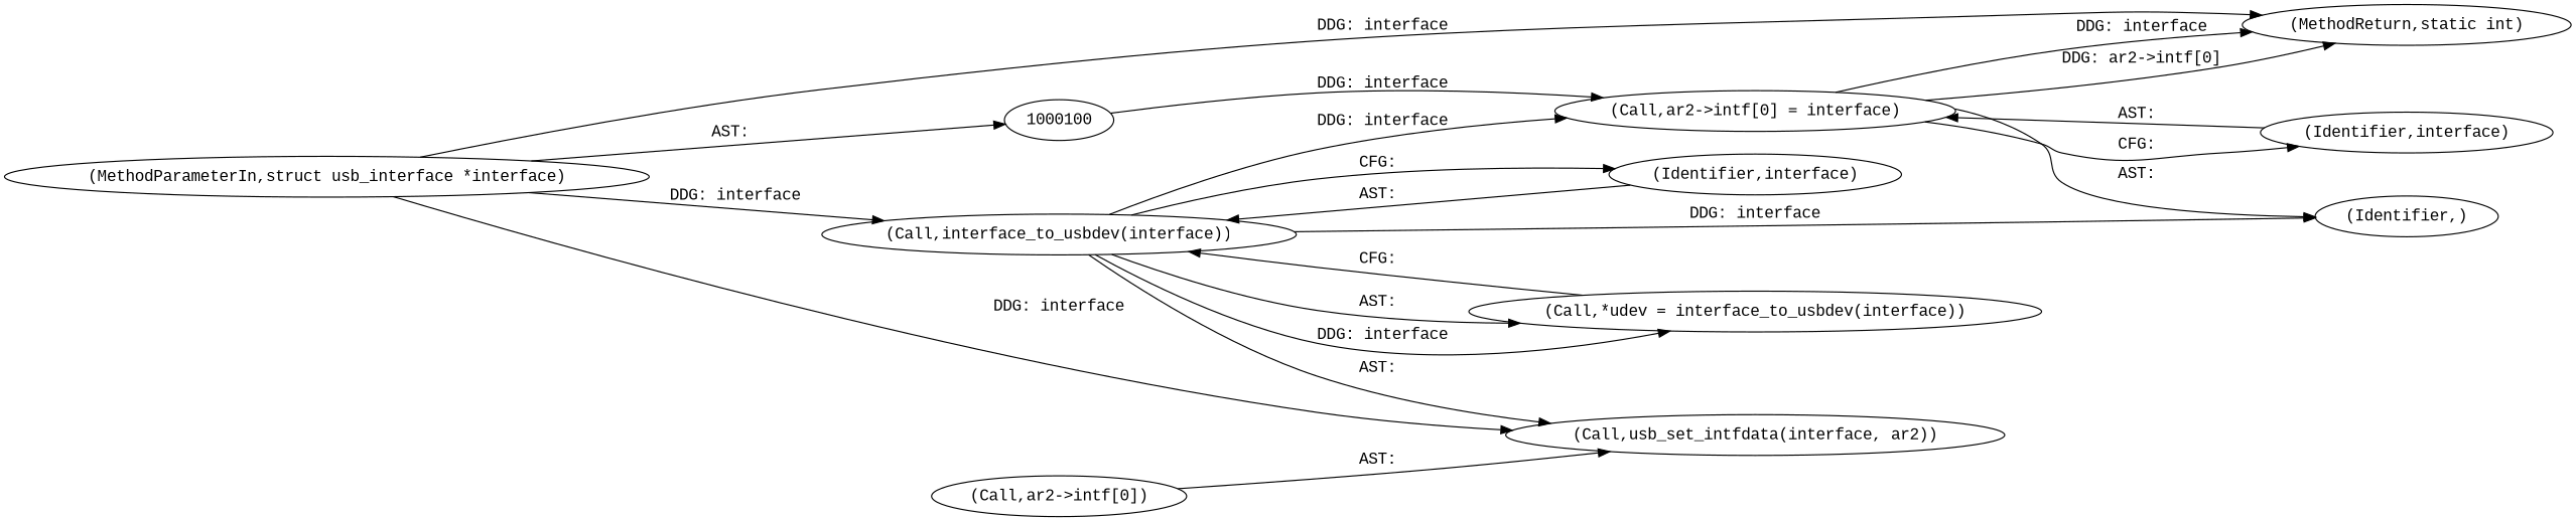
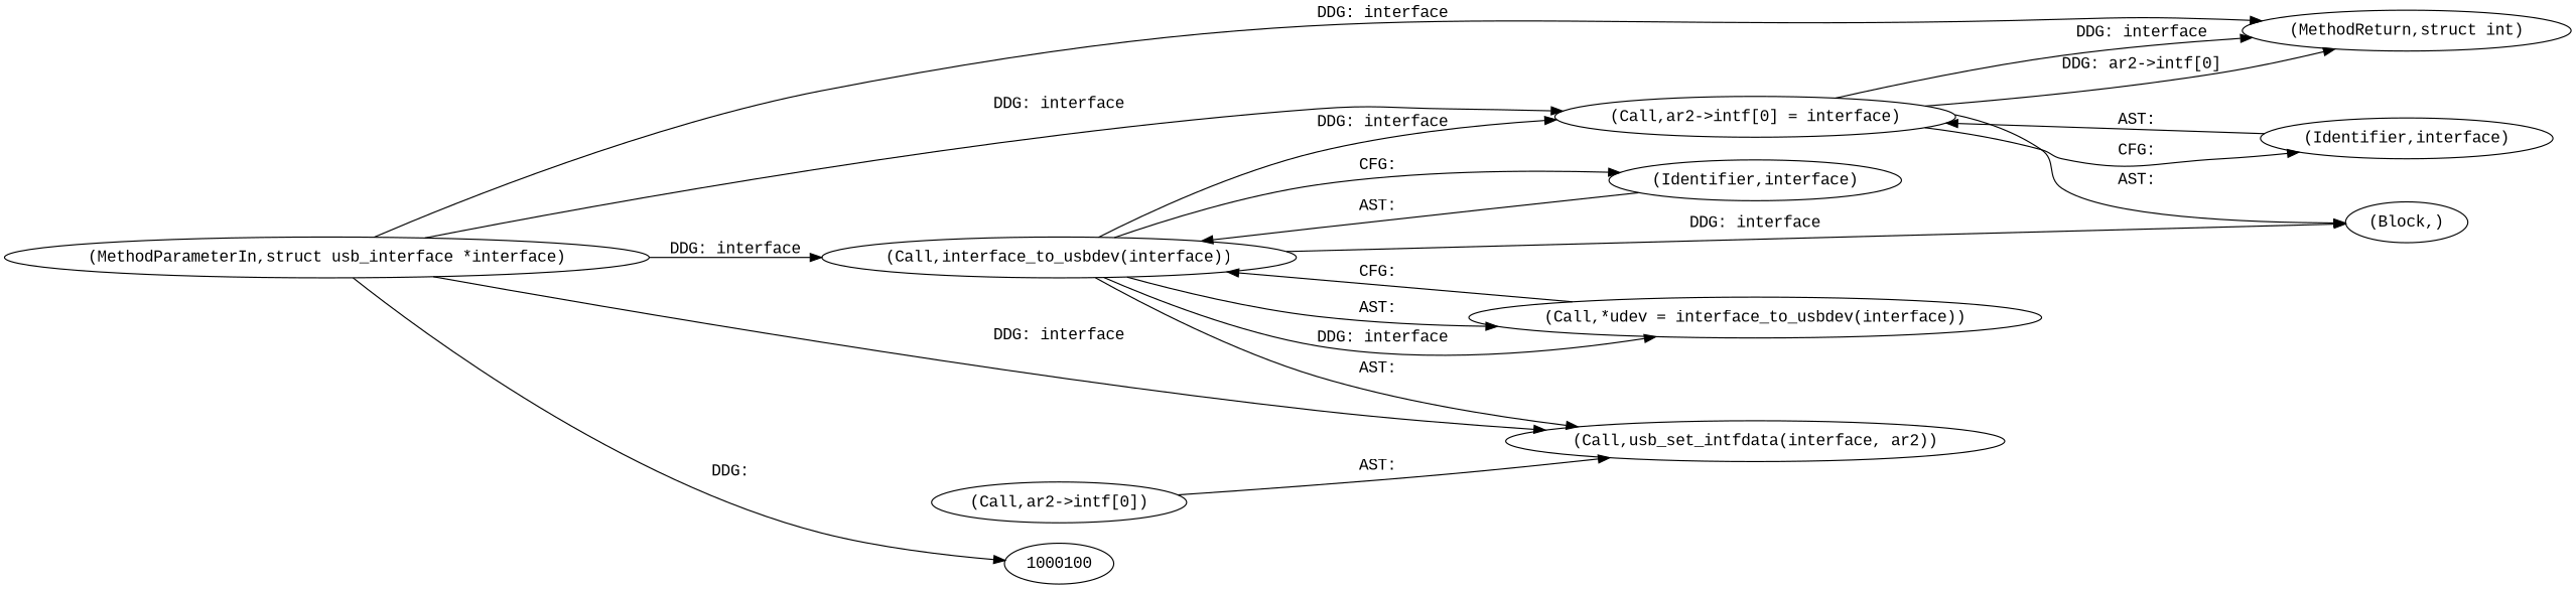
  digraph {
    fontname="Liberation Mono"
    rankdir=LR
    node [fontname="Liberation Mono"]
    edge [fontname="Liberation Mono"]
    n1 [label="(Call,ar2->intf[0] = interface)"]
-   n2 [label="(MethodReturn,static int)"]
+   n2 [label="(MethodReturn,struct int)"]
    n3 [label="(Identifier,interface)"]
-   n4 [label="(Identifier,)"]
+   n4 [label="(Block,)"]
    n5 [label="(Call,interface_to_usbdev(interface))"]
    n6 [label="(Call,*udev = interface_to_usbdev(interface))"]
    n7 [label="(Call,usb_set_intfdata(interface, ar2))"]
    n8 [label="(Identifier,interface)"]
    n9 [label="(MethodParameterIn,struct usb_interface *interface)"]
    1000100
    n11 [label="(Call,ar2->intf[0])"]
    n1 -> n2 [label="DDG: ar2->intf[0]"]
    n1 -> n2 [label="DDG: interface"]
    n1 -> n3 [label="CFG: "]
    n1 -> n4 [label="AST: "]
    n3 -> n1 [label="AST: "]
    n5 -> n1 [label="DDG: interface"]
    n5 -> n4 [label="DDG: interface"]
    n5 -> n6 [label="AST: "]
    n5 -> n6 [label="DDG: interface"]
    n5 -> n7 [label="AST: "]
    n5 -> n8 [label="CFG: "]
    n6 -> n5 [label="CFG: "]
    n8 -> n5 [label="AST: "]
-   1000100 -> n1 [label="DDG: interface"]
+   n9 -> n1 [label="DDG: interface"]
    n9 -> n2 [label="DDG: interface"]
    n9 -> n5 [label="DDG: interface"]
    n9 -> n7 [label="DDG: interface"]
-   n9 -> 1000100 [label="AST: "]
+   n9 -> 1000100 [label="DDG: "]
    n11 -> n7 [label="AST: "]
  }
